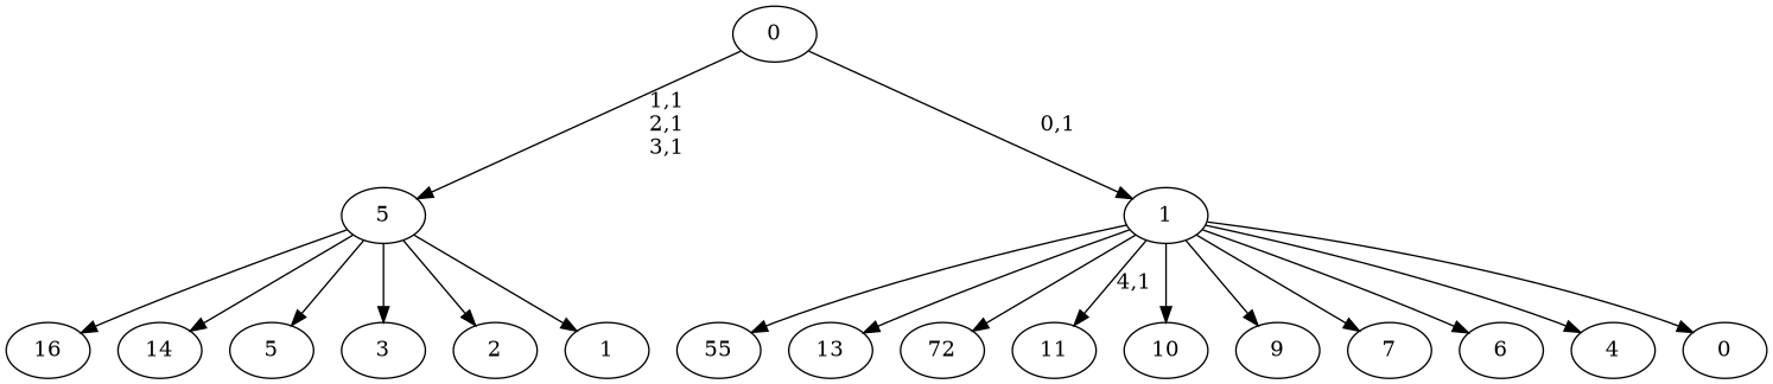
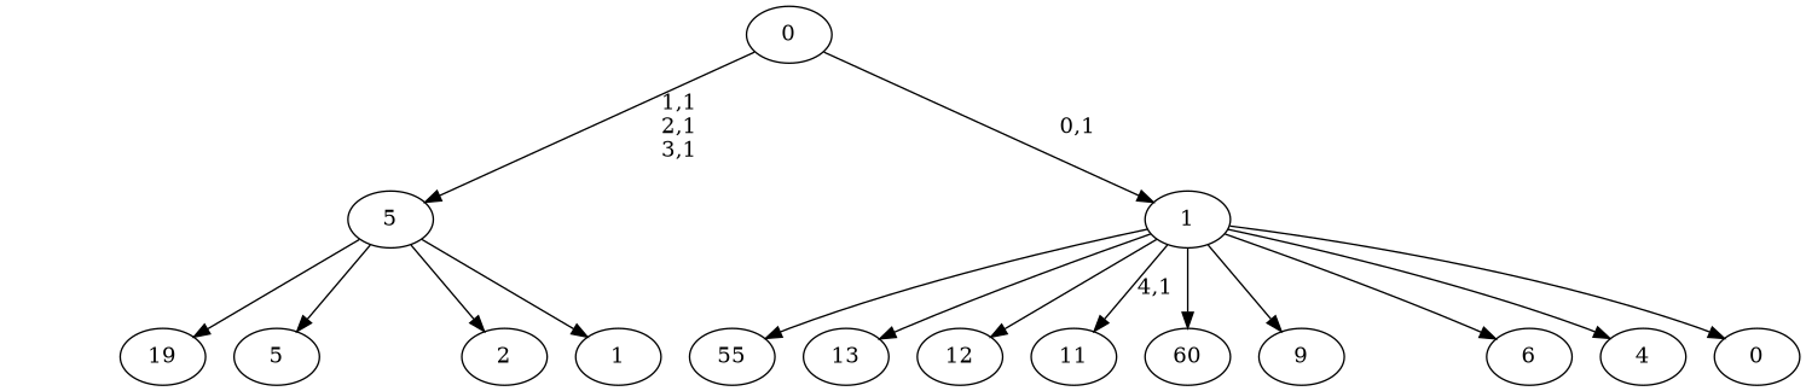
  digraph {
-   n1 [label=16]
    n2 [label=55]
-   n3 [label=14]
+   n3 [label=19]
    n4 [label=13]
-   n5 [label=72]
+   n5 [label=12]
    n6 [label=11]
-   n7 [label=10]
+   n7 [label=60]
    n8 [label=9]
-   n9 [label=7]
    n10 [label=6]
    n11 [label=5]
    n12 [label=4]
-   n13 [label=3]
    n14 [label=2]
    n15 [label=1]
    5
    n17 [label=0]
    1
    0
-   5 -> n1
    5 -> n3
    5 -> n11
-   5 -> n13
    5 -> n14
    5 -> n15
    1 -> n2
    1 -> n4
    1 -> n5
    1 -> n6 [label="4,1"]
    1 -> n7
    1 -> n8
-   1 -> n9
    1 -> n10
    1 -> n12
    1 -> n17
    0 -> 5 [label="1,1\n2,1\n3,1"]
    0 -> 1 [label="0,1"]
  }
